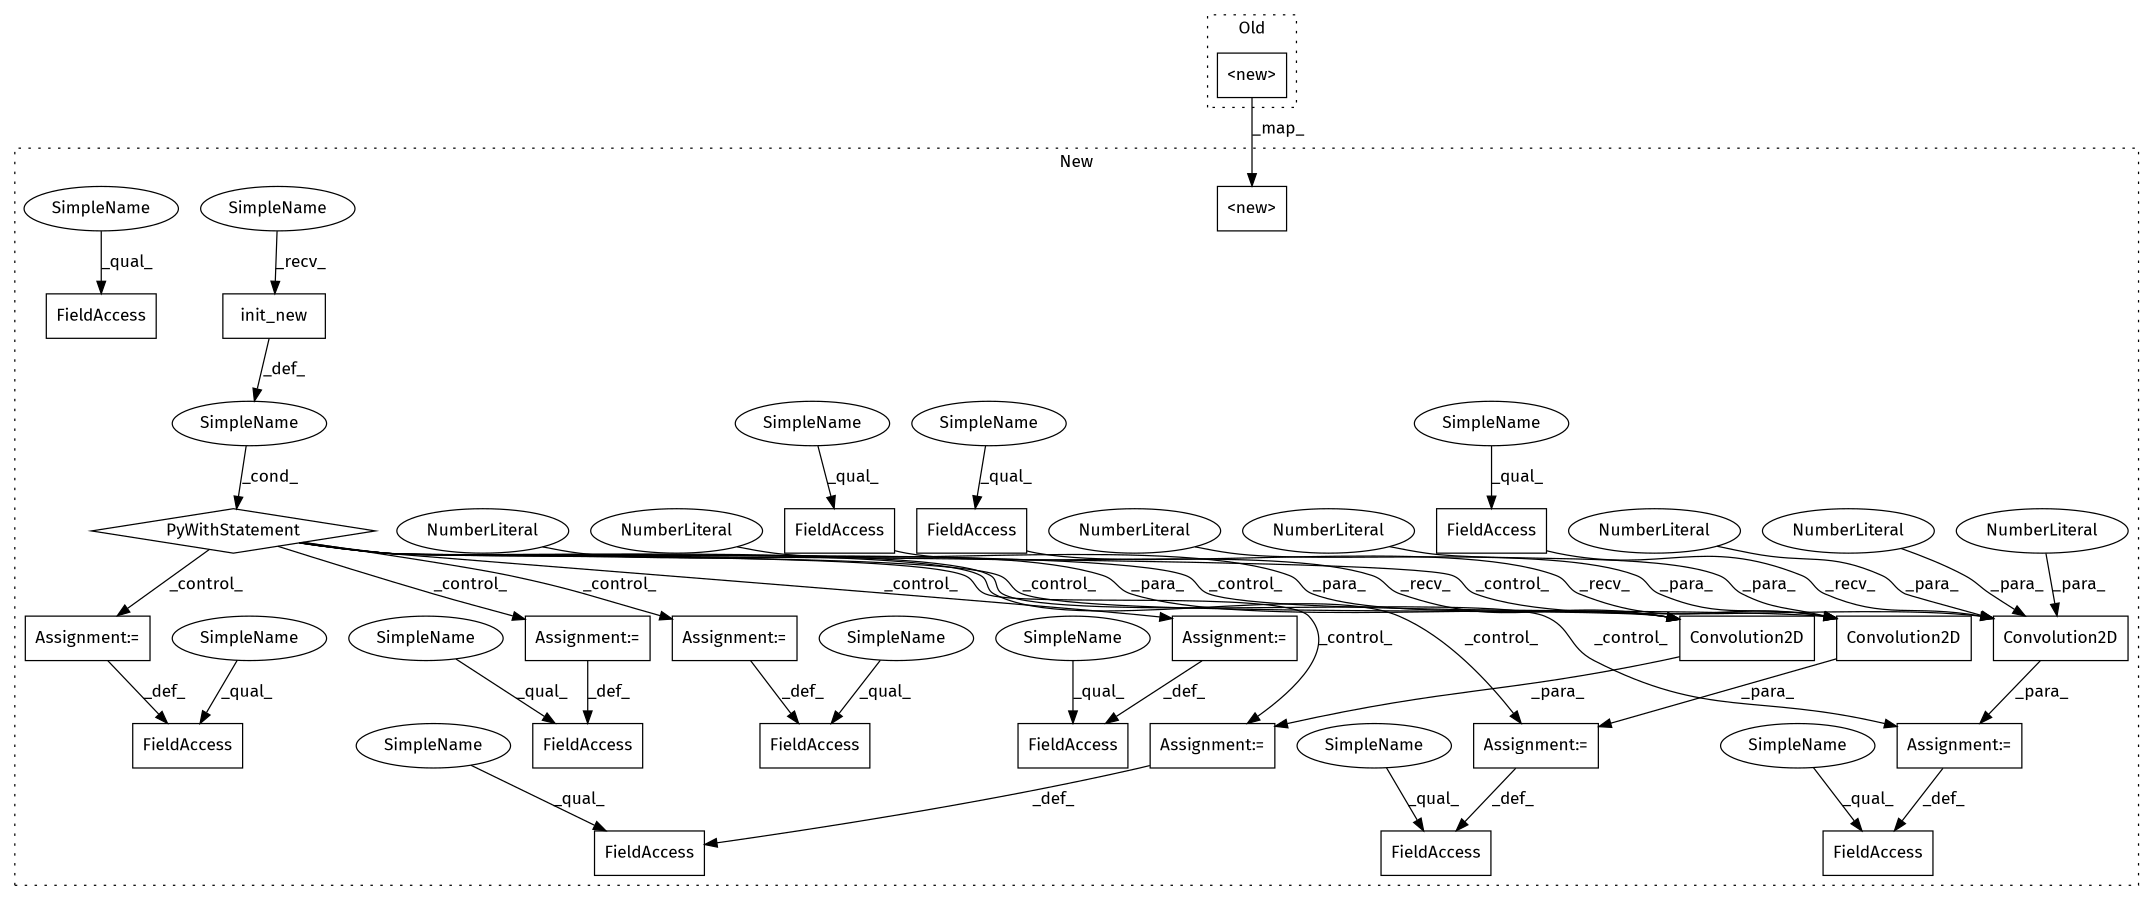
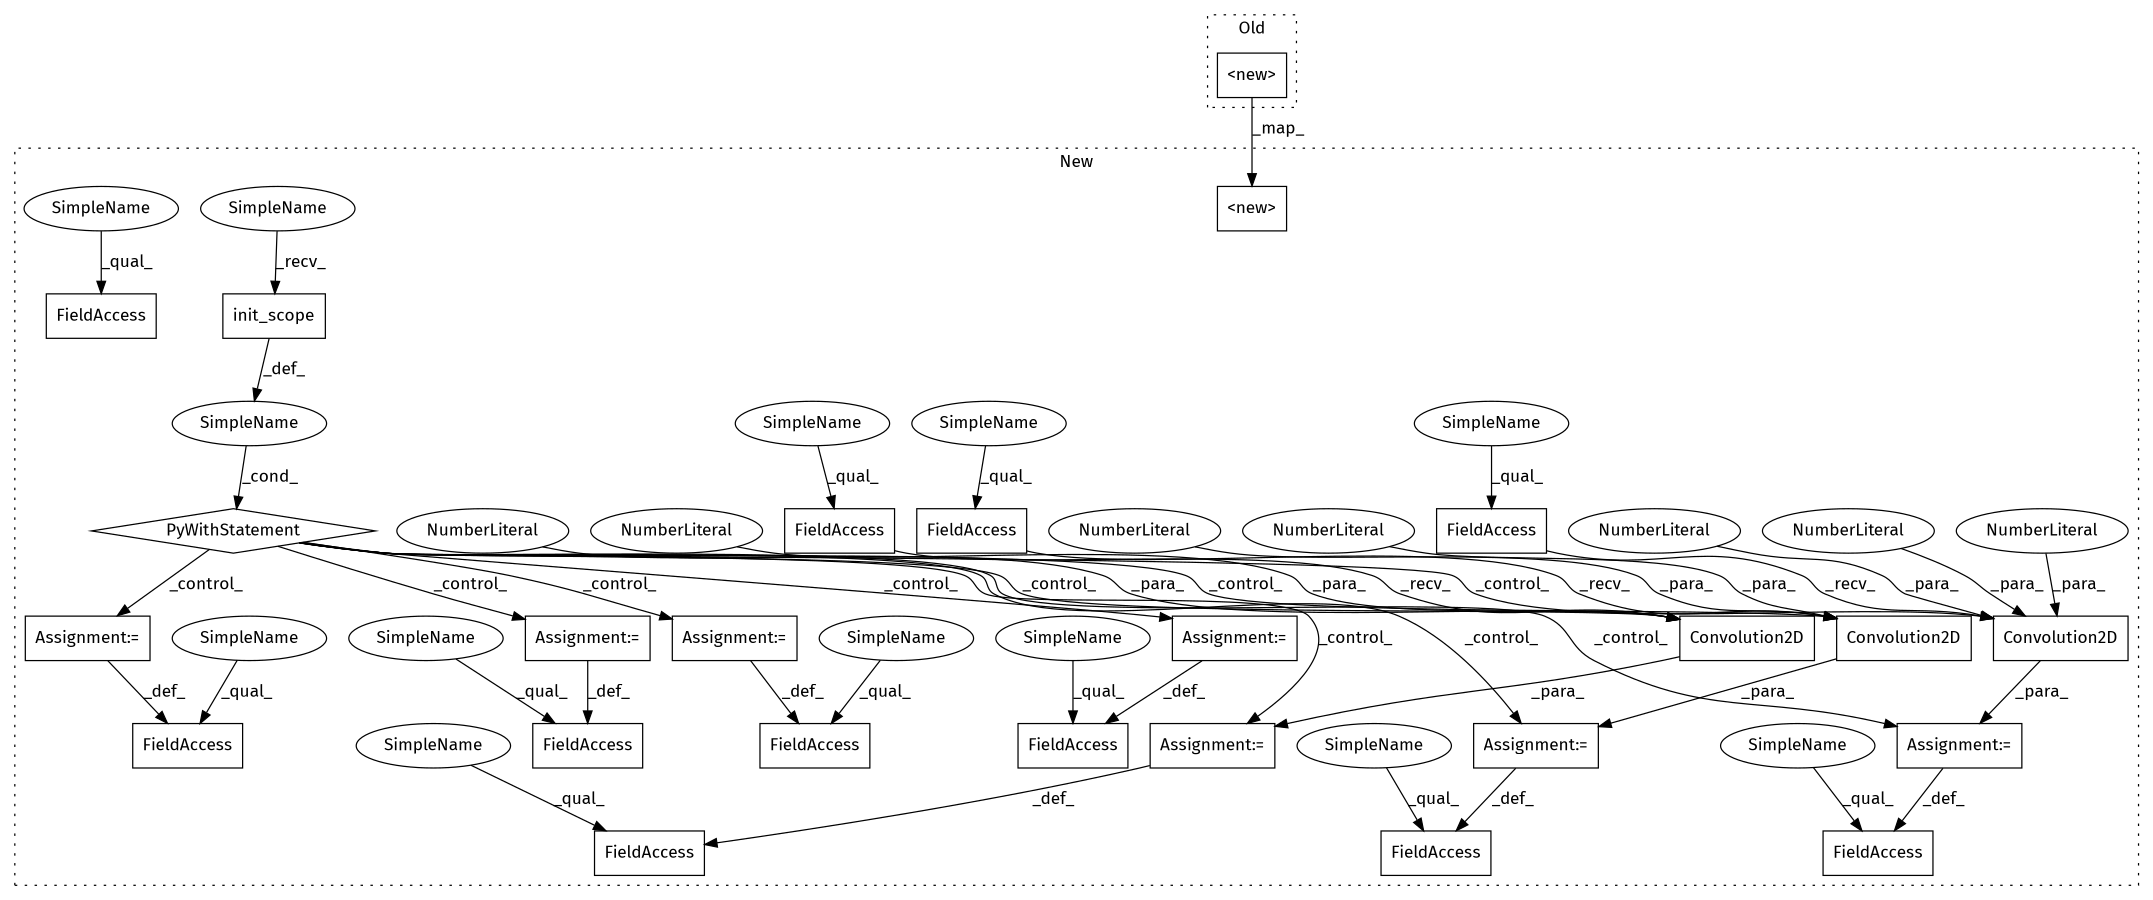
  digraph {
    fontname="Fira Sans"
    node [a=42 l=1 s=1233 shape=box fontname="Fira Sans"]
    edge [fontname="Fira Sans"]
    n1 [a=46 l="6,2" label="<new>" s="1171,1189"]
    n2 [a=22 l=10 label=FieldAccess]
    n3 [a=7 label="Assignment:=" s=1243]
    n4 [a=22 l=10 label=FieldAccess s=1288]
    n5 [a=7 label="Assignment:=" s=1298]
    n6 [a=22 l=10 label=FieldAccess s=1568]
    n7 [a=22 l=10 label=FieldAccess s=1454]
    n8 [a=32 l="14,1" label=Convolution2D s="1479,1502"]
-   n9 [a=32 l=12 label=init_new s=1211]
+   n9 [a=32 l=12 label=init_scope s=1211]
    n10 [a=34 label=NumberLiteral s=1501 shape=ellipse]
    n11 [a=34 l=3 label=NumberLiteral s=1493 shape=ellipse]
    n12 [a=22 l=10 label=FieldAccess s=1511]
    n13 [a=22 l=10 label=FieldAccess s=1343]
    n14 [a=22 l=13 label=FieldAccess s=1465]
    n15 [a=22 l=13 label=FieldAccess s=1409]
    n16 [a=22 l=13 label=FieldAccess s=1299]
    n17 [a=22 l=13 label=FieldAccess s=1522]
    n18 [a=22 l=10 label=FieldAccess s=1398]
    n19 [a=32 l="14,1" label=Convolution2D s="1423,1445"]
    n20 [a=34 label=NumberLiteral s=1444 shape=ellipse]
    n21 [a=34 l=3 label=NumberLiteral s=1440 shape=ellipse]
    n22 [a=34 l=3 label=NumberLiteral s=1497 shape=ellipse]
    n23 [a=104 l="10,2" label=PyWithStatement s="1196,1223" shape=diamond]
    n24 [a=32 l="14,1" label=Convolution2D s="1313,1334"]
    n25 [a=34 label=NumberLiteral s=1333 shape=ellipse]
    n26 [a=34 l=2 label=NumberLiteral s=1327 shape=ellipse]
    n27 [label=SimpleName shape=ellipse l="" s=""]
    n28 [a=7 label="Assignment:=" s=1464]
    n29 [a=7 label="Assignment:=" s=1353]
    n30 [a=7 label="Assignment:=" s=1578]
    n31 [a=7 label="Assignment:=" s=1521]
    n32 [a=7 label="Assignment:=" s=1408]
    n33 [l=4 label=SimpleName s=1398 shape=ellipse]
    n34 [l=4 label=SimpleName s=1454 shape=ellipse]
    n35 [l=4 label=SimpleName shape=ellipse]
    n36 [l=4 label=SimpleName s=1206 shape=ellipse]
    n37 [l=4 label=SimpleName s=1288 shape=ellipse]
    n38 [l=4 label=SimpleName s=1511 shape=ellipse]
    n39 [l=4 label=SimpleName s=1568 shape=ellipse]
    n40 [l=4 label=SimpleName s=1343 shape=ellipse]
    n41 [l=7 label=SimpleName s=1465 shape=ellipse]
    n42 [l=7 label=SimpleName s=1522 shape=ellipse]
    n43 [l=7 label=SimpleName s=1299 shape=ellipse]
    n44 [l=7 label=SimpleName s=1409 shape=ellipse]
    n45 [a=46 l="6,2" label="<new>" s="812,830"]
    subgraph cluster_1 {
      label=New
      style=dotted
      n1
      n2
      n3
      n4
      n5
      n6
      n7
      n8
      n9
      n10
      n11
      n12
      n13
      n14
      n15
      n16
      n17
      n18
      n19
      n20
      n21
      n22
      n23
      n24
      n25
      n26
      n27
      n28
      n29
      n30
      n31
      n32
      n33
      n34
      n35
      n36
      n37
      n38
      n39
      n40
      n41
      n42
      n43
      n44
    }
    subgraph cluster_2 {
      label=Old
      style=dotted
      n45
    }
    n3 -> n2 [label=_def_]
    n5 -> n4 [label=_def_]
    n8 -> n28 [label=_para_]
    n9 -> n27 [label=_def_]
    n10 -> n8 [label=_para_]
    n11 -> n8 [label=_para_]
    n14 -> n8 [label=_recv_]
    n15 -> n19 [label=_recv_]
    n16 -> n24 [label=_recv_]
    n19 -> n32 [label=_para_]
    n20 -> n19 [label=_para_]
    n21 -> n19 [label=_para_]
    n22 -> n8 [label=_para_]
    n23 -> n3 [label=_control_]
    n23 -> n5 [label=_control_]
    n23 -> n8 [label=_control_]
    n23 -> n19 [label=_control_]
    n23 -> n24 [label=_control_]
    n23 -> n28 [label=_control_]
    n23 -> n29 [label=_control_]
    n23 -> n30 [label=_control_]
    n23 -> n31 [label=_control_]
    n23 -> n32 [label=_control_]
    n24 -> n5 [label=_para_]
    n25 -> n24 [label=_para_]
    n26 -> n24 [label=_para_]
    n27 -> n23 [label=_cond_]
    n28 -> n7 [label=_def_]
    n29 -> n13 [label=_def_]
    n30 -> n6 [label=_def_]
    n31 -> n12 [label=_def_]
    n32 -> n18 [label=_def_]
    n33 -> n18 [label=_qual_]
    n34 -> n7 [label=_qual_]
    n35 -> n2 [label=_qual_]
    n36 -> n9 [label=_recv_]
    n37 -> n4 [label=_qual_]
    n38 -> n12 [label=_qual_]
    n39 -> n6 [label=_qual_]
    n40 -> n13 [label=_qual_]
    n41 -> n14 [label=_qual_]
    n42 -> n17 [label=_qual_]
    n43 -> n16 [label=_qual_]
    n44 -> n15 [label=_qual_]
    n45 -> n1 [label=_map_]
  }
